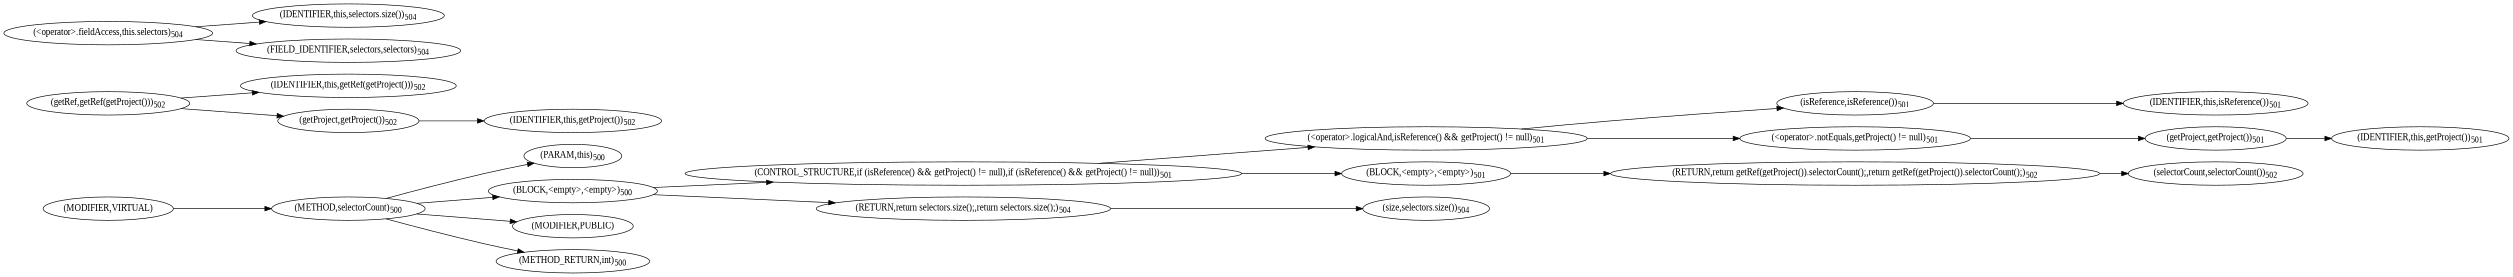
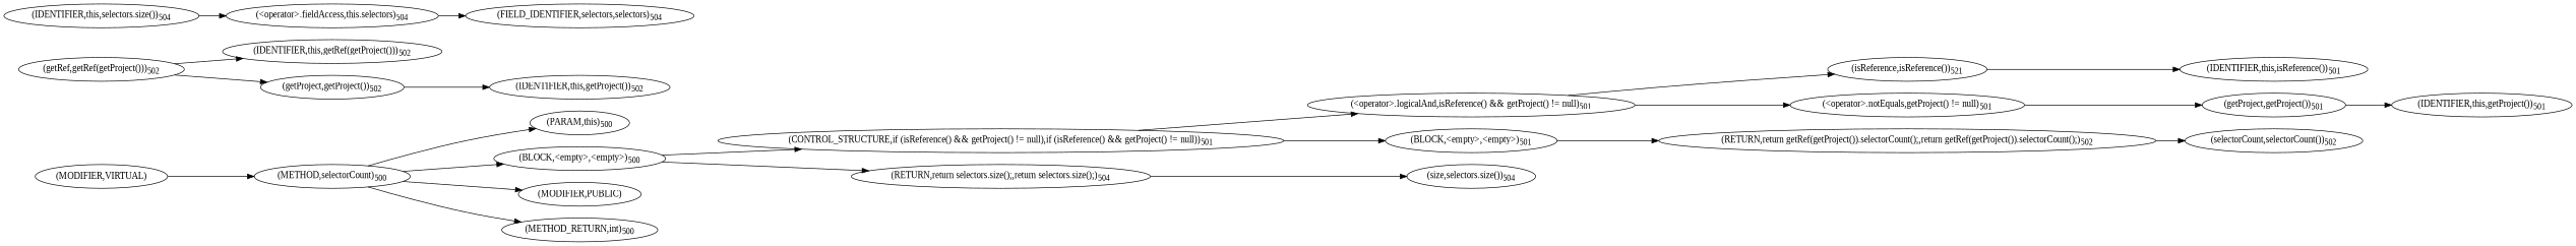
  digraph {
    fontname="Liberation Serif"
    rankdir=LR
    node [fontname="Liberation Serif"]
    edge [fontname="Liberation Serif"]
    n1 [label=<(METHOD,selectorCount)<SUB>500</SUB>>]
    n2 [label=<(PARAM,this)<SUB>500</SUB>>]
    n3 [label=<(BLOCK,&lt;empty&gt;,&lt;empty&gt;)<SUB>500</SUB>>]
    n4 [label=<(MODIFIER,PUBLIC)>]
    n5 [label=<(METHOD_RETURN,int)<SUB>500</SUB>>]
    n6 [label=<(CONTROL_STRUCTURE,if (isReference() &amp;&amp; getProject() != null),if (isReference() &amp;&amp; getProject() != null))<SUB>501</SUB>>]
    n7 [label=<(RETURN,return selectors.size();,return selectors.size();)<SUB>504</SUB>>]
    n8 [label=<(MODIFIER,VIRTUAL)>]
    n9 [label=<(&lt;operator&gt;.logicalAnd,isReference() &amp;&amp; getProject() != null)<SUB>501</SUB>>]
    n10 [label=<(BLOCK,&lt;empty&gt;,&lt;empty&gt;)<SUB>501</SUB>>]
    n11 [label=<(size,selectors.size())<SUB>504</SUB>>]
-   n12 [label=<(isReference,isReference())<SUB>501</SUB>>]
+   n12 [label=<(isReference,isReference())<SUB>521</SUB>>]
    n13 [label=<(&lt;operator&gt;.notEquals,getProject() != null)<SUB>501</SUB>>]
    n14 [label=<(RETURN,return getRef(getProject()).selectorCount();,return getRef(getProject()).selectorCount();)<SUB>502</SUB>>]
    n15 [label=<(IDENTIFIER,this,isReference())<SUB>501</SUB>>]
    n16 [label=<(getProject,getProject())<SUB>501</SUB>>]
    n17 [label=<(IDENTIFIER,this,getProject())<SUB>501</SUB>>]
    n18 [label=<(selectorCount,selectorCount())<SUB>502</SUB>>]
    n19 [label=<(getRef,getRef(getProject()))<SUB>502</SUB>>]
    n20 [label=<(IDENTIFIER,this,getRef(getProject()))<SUB>502</SUB>>]
    n21 [label=<(getProject,getProject())<SUB>502</SUB>>]
    n22 [label=<(IDENTIFIER,this,getProject())<SUB>502</SUB>>]
    n23 [label=<(&lt;operator&gt;.fieldAccess,this.selectors)<SUB>504</SUB>>]
    n24 [label=<(IDENTIFIER,this,selectors.size())<SUB>504</SUB>>]
    n25 [label=<(FIELD_IDENTIFIER,selectors,selectors)<SUB>504</SUB>>]
    n1 -> n2
    n1 -> n3
    n1 -> n4
    n1 -> n5
    n3 -> n6
    n3 -> n7
    n6 -> n9
    n6 -> n10
    n7 -> n11
    n8 -> n1
    n9 -> n12
    n9 -> n13
    n10 -> n14
    n12 -> n15
    n13 -> n16
    n14 -> n18
    n16 -> n17
    n19 -> n20
    n19 -> n21
    n21 -> n22
-   n23 -> n24
+   n24 -> n23
    n23 -> n25
  }
